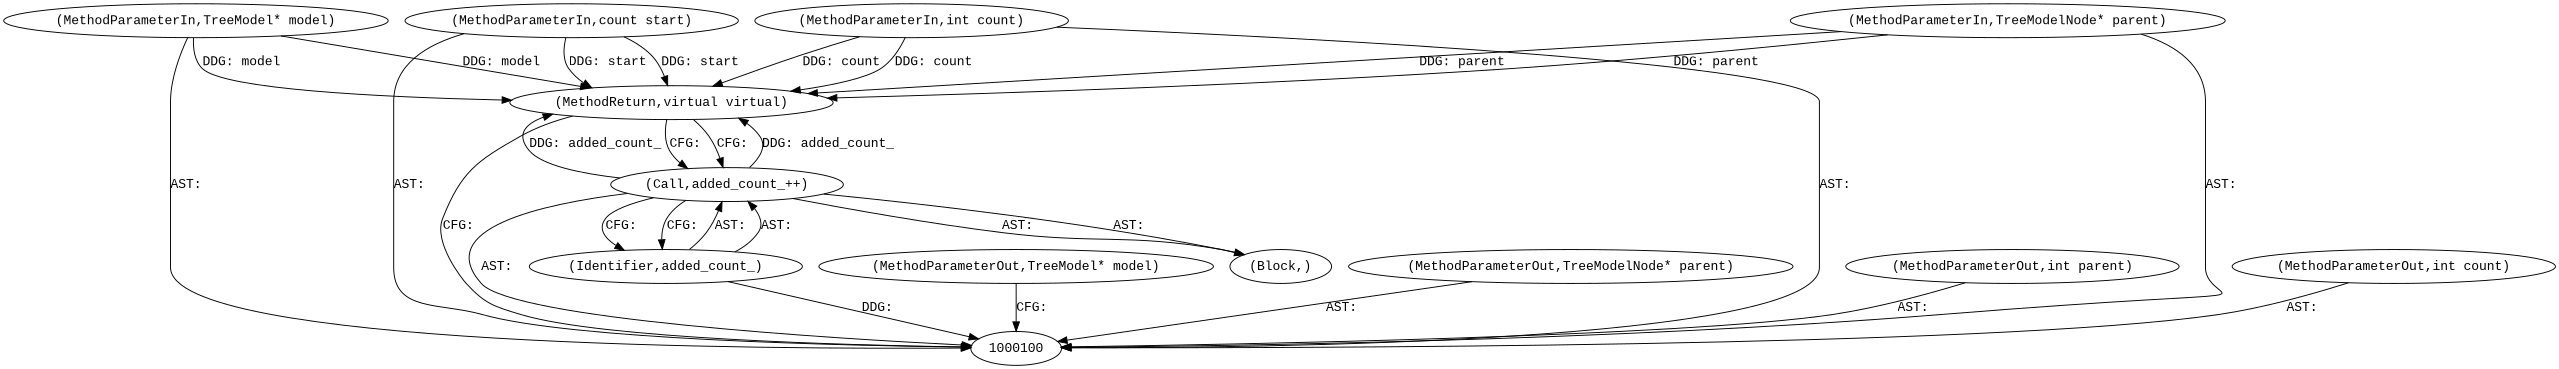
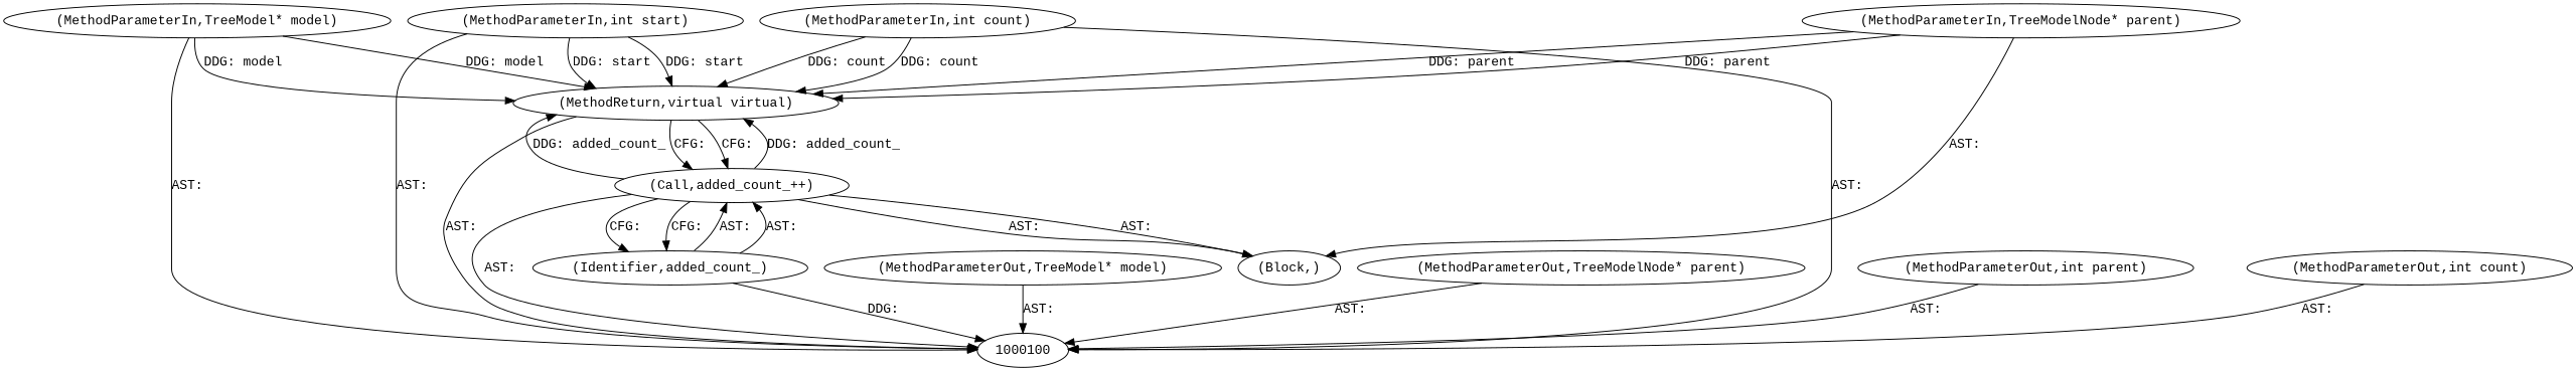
  digraph {
    fontname="Liberation Mono"
    node [fontname="Liberation Mono"]
    edge [fontname="Liberation Mono"]
    n1 [label="(MethodReturn,virtual virtual)"]
    n2 [label="(Call,added_count_++)"]
    1000100
    n4 [label="(Block,)"]
    n5 [label="(Identifier,added_count_)"]
    n6 [label="(MethodParameterIn,TreeModel* model)"]
    n7 [label="(MethodParameterOut,TreeModel* model)"]
    n8 [label="(MethodParameterIn,TreeModelNode* parent)"]
    n9 [label="(MethodParameterOut,TreeModelNode* parent)"]
-   n10 [label="(MethodParameterIn,count start)"]
+   n10 [label="(MethodParameterIn,int start)"]
    n11 [label="(MethodParameterOut,int parent)"]
    n12 [label="(MethodParameterIn,int count)"]
    n13 [label="(MethodParameterOut,int count)"]
    n1 -> n2 [label="CFG: "]
    n1 -> n2 [label="CFG: "]
-   n1 -> 1000100 [label="CFG: "]
+   n1 -> 1000100 [label="AST: "]
    n2 -> n1 [label="DDG: added_count_"]
    n2 -> n1 [label="DDG: added_count_"]
    n2 -> 1000100 [label="AST: "]
    n2 -> n4 [label="AST: "]
    n2 -> n4 [label="AST: "]
    n2 -> n5 [label="CFG: "]
    n2 -> n5 [label="CFG: "]
    n5 -> n2 [label="AST: "]
    n5 -> n2 [label="AST: "]
    n5 -> 1000100 [label="DDG: "]
    n6 -> n1 [label="DDG: model"]
    n6 -> n1 [label="DDG: model"]
    n6 -> 1000100 [label="AST: "]
-   n7 -> 1000100 [label="CFG: "]
+   n7 -> 1000100 [label="AST: "]
    n8 -> n1 [label="DDG: parent"]
    n8 -> n1 [label="DDG: parent"]
-   n8 -> 1000100 [label="AST: "]
+   n8 -> n4 [label="AST: "]
    n9 -> 1000100 [label="AST: "]
    n10 -> n1 [label="DDG: start"]
    n10 -> n1 [label="DDG: start"]
    n10 -> 1000100 [label="AST: "]
    n11 -> 1000100 [label="AST: "]
    n12 -> n1 [label="DDG: count"]
    n12 -> n1 [label="DDG: count"]
    n12 -> 1000100 [label="AST: "]
    n13 -> 1000100 [label="AST: "]
  }
